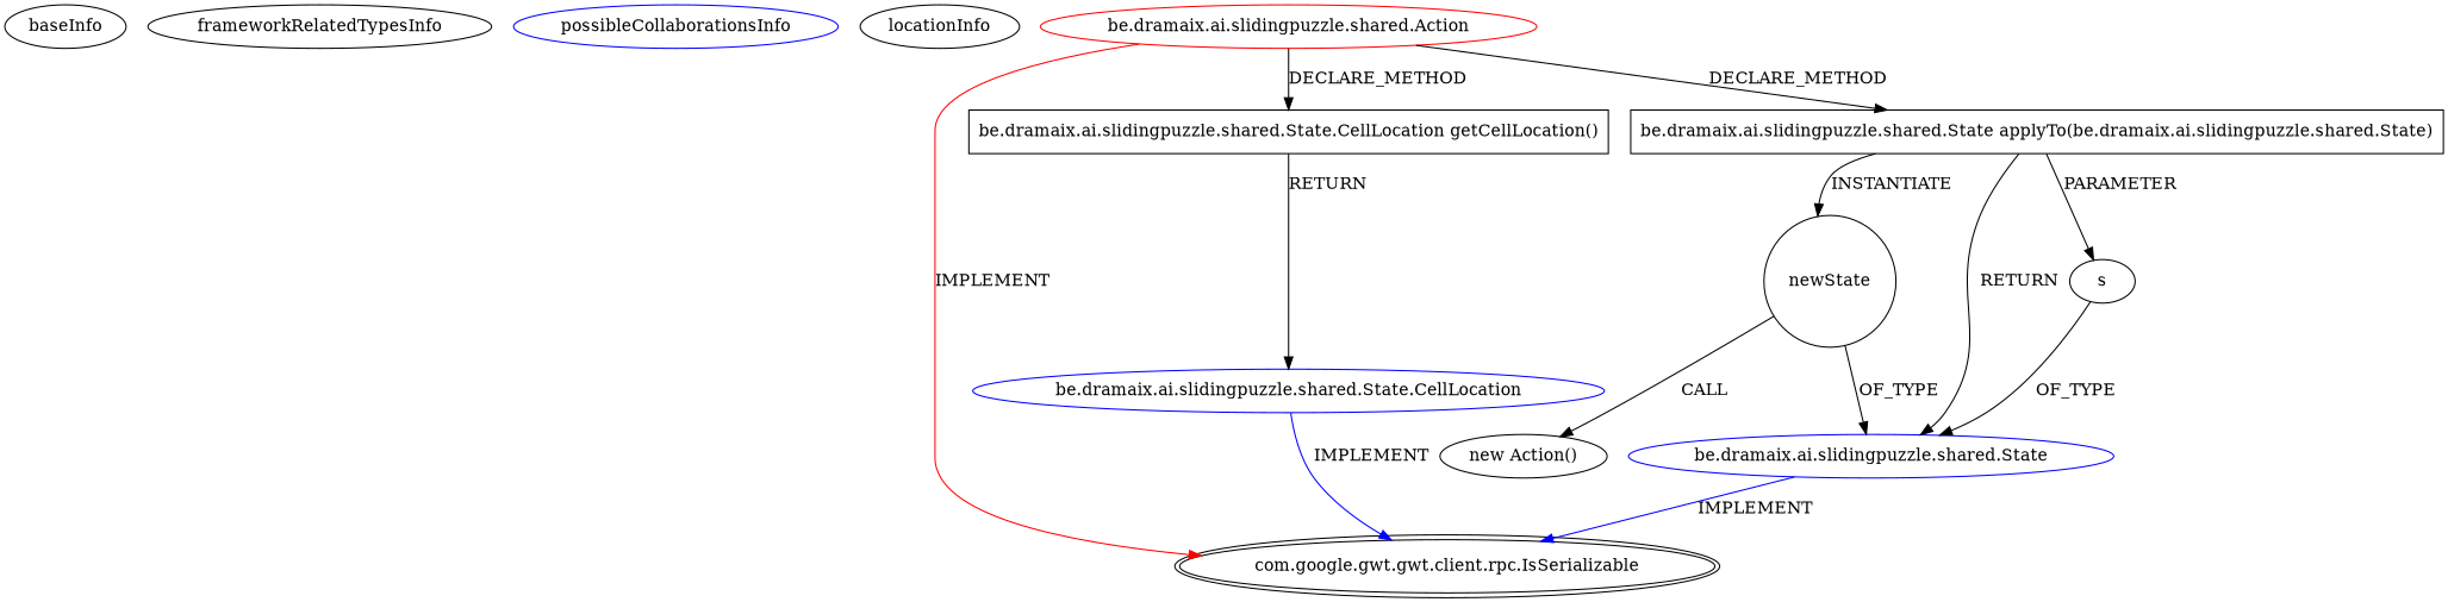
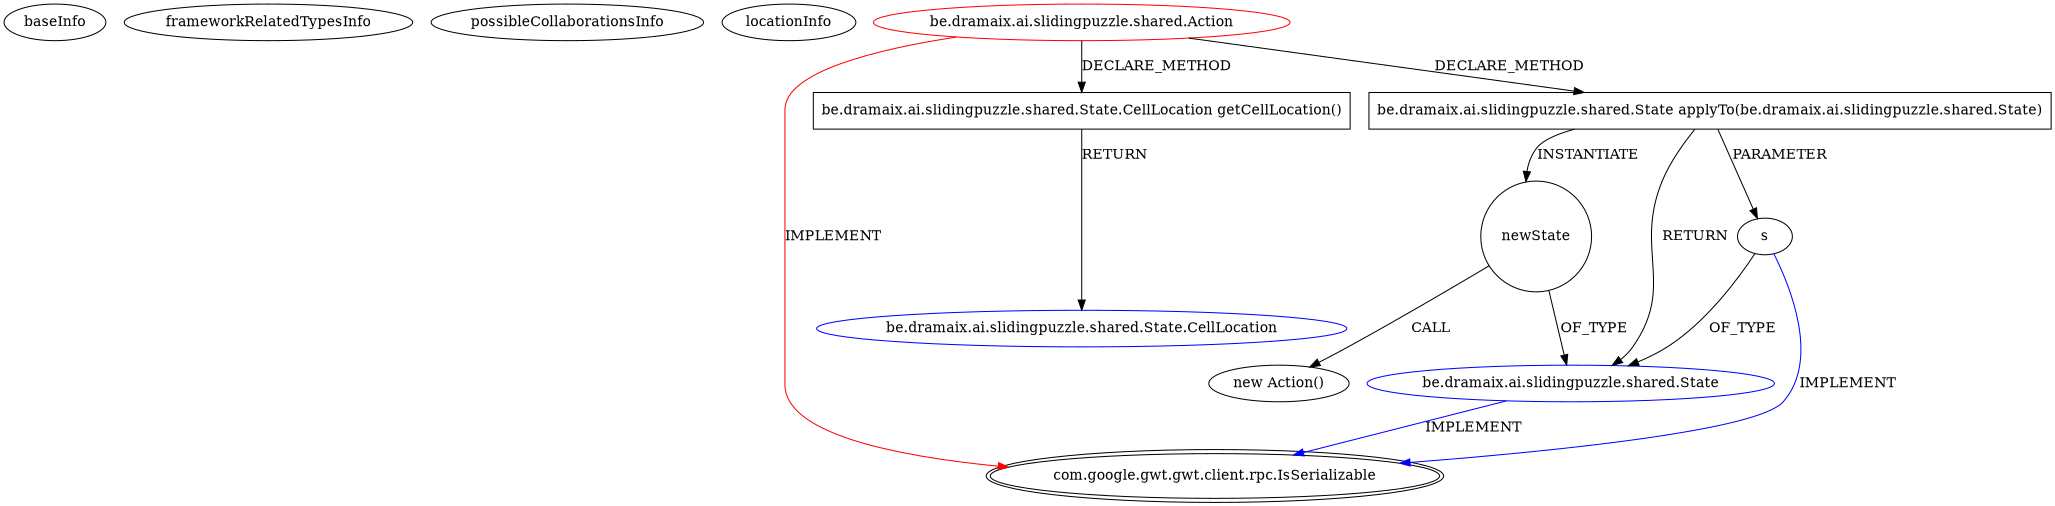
  digraph {
    node [isFrameworkType=false]
    baseInfo [category=extension_graph graphId=3118 isAnonymous=false possibleRelation=true isFrameworkType=""]
    frameworkRelatedTypesInfo [0="com.google.gwt.user.client.rpc.IsSerializable" isFrameworkType=""]
-   possibleCollaborationsInfo [0="3118~CLIENT_METHOD_DECLARATION-RETURN_TYPE-FIELD_DECLARATION-~com.google.gwt.user.client.rpc.IsSerializable ~com.google.gwt.user.client.rpc.IsSerializable ~false~false" 1="3118~CLIENT_METHOD_DECLARATION-INSTANTIATION-CLIENT_METHOD_DECLARATION-PARAMETER_DECLARATION-CLIENT_METHOD_DECLARATION-RETURN_TYPE-~com.google.gwt.user.client.rpc.IsSerializable ~com.google.gwt.user.client.rpc.IsSerializable ~false~false" color=blue isFrameworkType=""]
+   possibleCollaborationsInfo [0="3118~CLIENT_METHOD_DECLARATION-RETURN_TYPE-FIELD_DECLARATION-~com.google.gwt.user.client.rpc.IsSerializable ~com.google.gwt.user.client.rpc.IsSerializable ~false~false" 1="3118~CLIENT_METHOD_DECLARATION-INSTANTIATION-CLIENT_METHOD_DECLARATION-PARAMETER_DECLARATION-CLIENT_METHOD_DECLARATION-RETURN_TYPE-~com.google.gwt.user.client.rpc.IsSerializable ~com.google.gwt.user.client.rpc.IsSerializable ~false~false" isFrameworkType=""]
    locationInfo [contextSignature=Action filePath="/jDramaix-SlidingPuzzle/SlidingPuzzle-master/src/be/dramaix/ai/slidingpuzzle/shared/Action.java" graphId=3118 projectName="jDramaix-SlidingPuzzle" isFrameworkType=""]
    n5 [color=red label="be.dramaix.ai.slidingpuzzle.shared.Action" vertexType=ROOT_CLIENT_CLASS_DECLARATION]
    n6 [isFrameworkType=true label="com.google.gwt.gwt.client.rpc.IsSerializable" peripheries=2 vertexType=FRAMEWORK_INTERFACE_TYPE]
    n7 [label="be.dramaix.ai.slidingpuzzle.shared.State.CellLocation getCellLocation()" shape=box vertexType=CLIENT_METHOD_DECLARATION]
    n8 [label="be.dramaix.ai.slidingpuzzle.shared.State applyTo(be.dramaix.ai.slidingpuzzle.shared.State)" shape=box vertexType=CLIENT_METHOD_DECLARATION]
    n9 [color=blue label="be.dramaix.ai.slidingpuzzle.shared.State.CellLocation" vertexType=REFERENCE_CLIENT_CLASS_DECLARATION]
    n10 [color=blue label="be.dramaix.ai.slidingpuzzle.shared.State" vertexType=REFERENCE_CLIENT_CLASS_DECLARATION]
    n11 [label=s vertexType=PARAMETER_DECLARATION]
    n12 [label=newState shape=circle vertexType=VARIABLE_EXPRESION]
    n13 [label="new Action()" vertexType=CONSTRUCTOR_CALL]
    n5 -> n6 [color=red label=IMPLEMENT]
    n5 -> n7 [label=DECLARE_METHOD]
    n5 -> n8 [label=DECLARE_METHOD]
    n7 -> n9 [label=RETURN]
    n8 -> n10 [label=RETURN]
    n8 -> n11 [label=PARAMETER]
    n8 -> n12 [label=INSTANTIATE]
-   n9 -> n6 [color=blue label=IMPLEMENT]
+   n11 -> n6 [color=blue label=IMPLEMENT]
    n10 -> n6 [color=blue label=IMPLEMENT]
    n11 -> n10 [label=OF_TYPE]
    n12 -> n10 [label=OF_TYPE]
    n12 -> n13 [label=CALL]
  }
